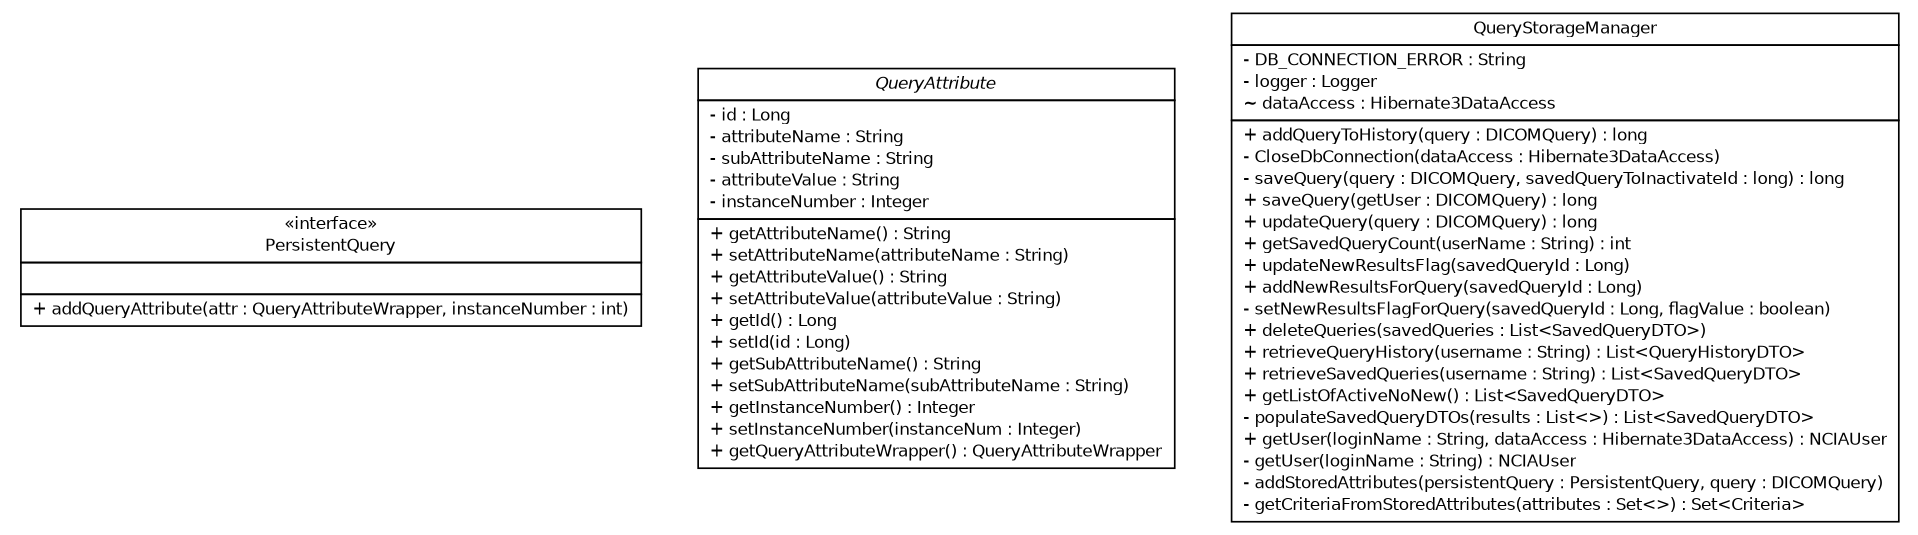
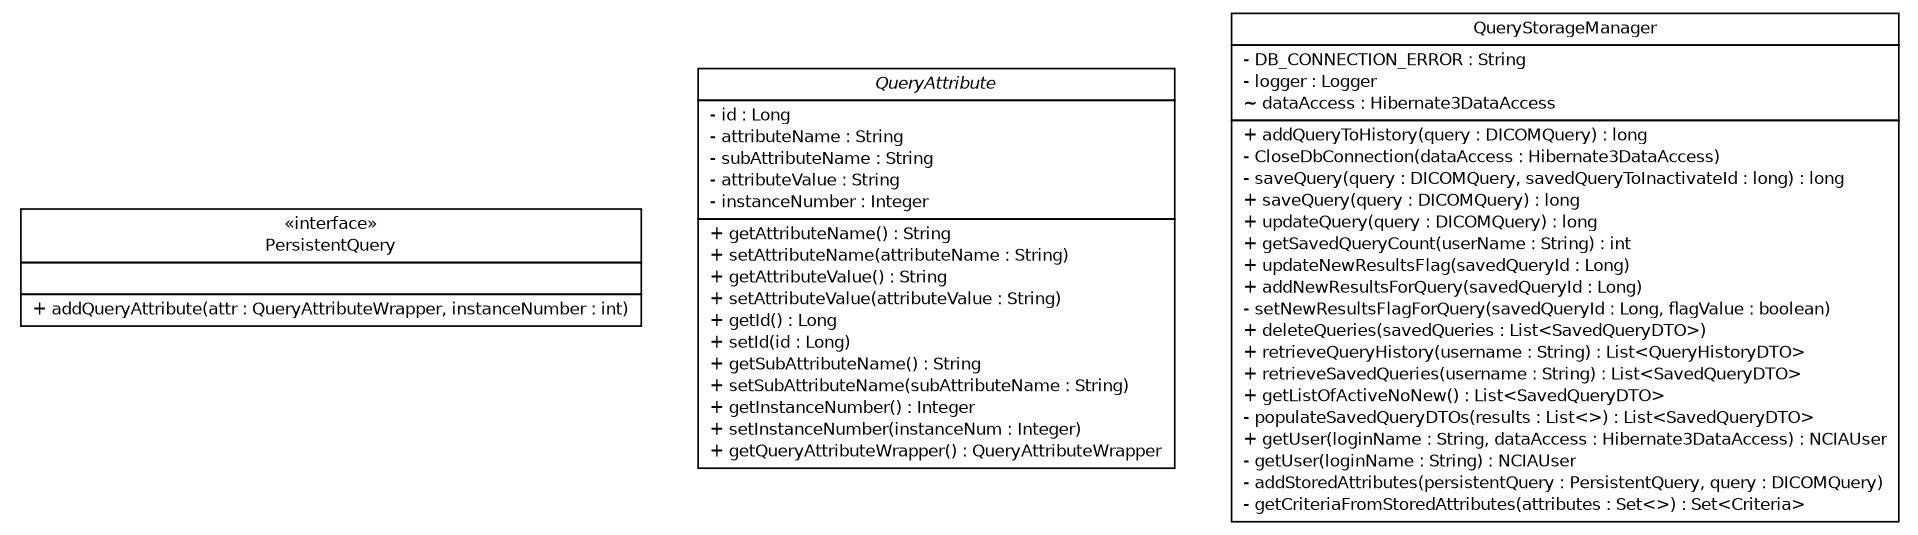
  digraph {
    fontname="DejaVu Sans"
    node [fontcolor=black fontname="DejaVu Sans" fontsize=10.0 shape=plaintext]
    n1 [label=<<table border="0" cellborder="1" cellspacing="0" cellpadding="2" port="p" href="./PersistentQuery.html"> 		<tr><td><table border="0" cellspacing="0" cellpadding="1"> 			<tr><td> &laquo;interface&raquo; </td></tr> 			<tr><td> PersistentQuery </td></tr> 		</table></td></tr> 		<tr><td><table border="0" cellspacing="0" cellpadding="1"> 			<tr><td align="left">  </td></tr> 		</table></td></tr> 		<tr><td><table border="0" cellspacing="0" cellpadding="1"> 			<tr><td align="left"> + addQueryAttribute(attr : QueryAttributeWrapper, instanceNumber : int) </td></tr> 		</table></td></tr> 		</table>>]
    n2 [label=<<table border="0" cellborder="1" cellspacing="0" cellpadding="2" port="p" href="./QueryAttribute.html"> 		<tr><td><table border="0" cellspacing="0" cellpadding="1"> 			<tr><td><font face="Helvetica-Oblique"> QueryAttribute </font></td></tr> 		</table></td></tr> 		<tr><td><table border="0" cellspacing="0" cellpadding="1"> 			<tr><td align="left"> - id : Long </td></tr> 			<tr><td align="left"> - attributeName : String </td></tr> 			<tr><td align="left"> - subAttributeName : String </td></tr> 			<tr><td align="left"> - attributeValue : String </td></tr> 			<tr><td align="left"> - instanceNumber : Integer </td></tr> 		</table></td></tr> 		<tr><td><table border="0" cellspacing="0" cellpadding="1"> 			<tr><td align="left"> + getAttributeName() : String </td></tr> 			<tr><td align="left"> + setAttributeName(attributeName : String) </td></tr> 			<tr><td align="left"> + getAttributeValue() : String </td></tr> 			<tr><td align="left"> + setAttributeValue(attributeValue : String) </td></tr> 			<tr><td align="left"> + getId() : Long </td></tr> 			<tr><td align="left"> + setId(id : Long) </td></tr> 			<tr><td align="left"> + getSubAttributeName() : String </td></tr> 			<tr><td align="left"> + setSubAttributeName(subAttributeName : String) </td></tr> 			<tr><td align="left"> + getInstanceNumber() : Integer </td></tr> 			<tr><td align="left"> + setInstanceNumber(instanceNum : Integer) </td></tr> 			<tr><td align="left"> + getQueryAttributeWrapper() : QueryAttributeWrapper </td></tr> 		</table></td></tr> 		</table>>]
-   n3 [label=<<table border="0" cellborder="1" cellspacing="0" cellpadding="2" port="p" href="./QueryStorageManager.html"> 		<tr><td><table border="0" cellspacing="0" cellpadding="1"> 			<tr><td> QueryStorageManager </td></tr> 		</table></td></tr> 		<tr><td><table border="0" cellspacing="0" cellpadding="1"> 			<tr><td align="left"> - DB_CONNECTION_ERROR : String </td></tr> 			<tr><td align="left"> - logger : Logger </td></tr> 			<tr><td align="left"> ~ dataAccess : Hibernate3DataAccess </td></tr> 		</table></td></tr> 		<tr><td><table border="0" cellspacing="0" cellpadding="1"> 			<tr><td align="left"> + addQueryToHistory(query : DICOMQuery) : long </td></tr> 			<tr><td align="left"> - CloseDbConnection(dataAccess : Hibernate3DataAccess) </td></tr> 			<tr><td align="left"> - saveQuery(query : DICOMQuery, savedQueryToInactivateId : long) : long </td></tr> 			<tr><td align="left"> + saveQuery(getUser : DICOMQuery) : long </td></tr> 			<tr><td align="left"> + updateQuery(query : DICOMQuery) : long </td></tr> 			<tr><td align="left"> + getSavedQueryCount(userName : String) : int </td></tr> 			<tr><td align="left"> + updateNewResultsFlag(savedQueryId : Long) </td></tr> 			<tr><td align="left"> + addNewResultsForQuery(savedQueryId : Long) </td></tr> 			<tr><td align="left"> - setNewResultsFlagForQuery(savedQueryId : Long, flagValue : boolean) </td></tr> 			<tr><td align="left"> + deleteQueries(savedQueries : List&lt;SavedQueryDTO&gt;) </td></tr> 			<tr><td align="left"> + retrieveQueryHistory(username : String) : List&lt;QueryHistoryDTO&gt; </td></tr> 			<tr><td align="left"> + retrieveSavedQueries(username : String) : List&lt;SavedQueryDTO&gt; </td></tr> 			<tr><td align="left"> + getListOfActiveNoNew() : List&lt;SavedQueryDTO&gt; </td></tr> 			<tr><td align="left"> - populateSavedQueryDTOs(results : List&lt;&gt;) : List&lt;SavedQueryDTO&gt; </td></tr> 			<tr><td align="left"> + getUser(loginName : String, dataAccess : Hibernate3DataAccess) : NCIAUser </td></tr> 			<tr><td align="left"> - getUser(loginName : String) : NCIAUser </td></tr> 			<tr><td align="left"> - addStoredAttributes(persistentQuery : PersistentQuery, query : DICOMQuery) </td></tr> 			<tr><td align="left"> - getCriteriaFromStoredAttributes(attributes : Set&lt;&gt;) : Set&lt;Criteria&gt; </td></tr> 		</table></td></tr> 		</table>>]
+   n3 [label=<<table border="0" cellborder="1" cellspacing="0" cellpadding="2" port="p" href="./QueryStorageManager.html"> 		<tr><td><table border="0" cellspacing="0" cellpadding="1"> 			<tr><td> QueryStorageManager </td></tr> 		</table></td></tr> 		<tr><td><table border="0" cellspacing="0" cellpadding="1"> 			<tr><td align="left"> - DB_CONNECTION_ERROR : String </td></tr> 			<tr><td align="left"> - logger : Logger </td></tr> 			<tr><td align="left"> ~ dataAccess : Hibernate3DataAccess </td></tr> 		</table></td></tr> 		<tr><td><table border="0" cellspacing="0" cellpadding="1"> 			<tr><td align="left"> + addQueryToHistory(query : DICOMQuery) : long </td></tr> 			<tr><td align="left"> - CloseDbConnection(dataAccess : Hibernate3DataAccess) </td></tr> 			<tr><td align="left"> - saveQuery(query : DICOMQuery, savedQueryToInactivateId : long) : long </td></tr> 			<tr><td align="left"> + saveQuery(query : DICOMQuery) : long </td></tr> 			<tr><td align="left"> + updateQuery(query : DICOMQuery) : long </td></tr> 			<tr><td align="left"> + getSavedQueryCount(userName : String) : int </td></tr> 			<tr><td align="left"> + updateNewResultsFlag(savedQueryId : Long) </td></tr> 			<tr><td align="left"> + addNewResultsForQuery(savedQueryId : Long) </td></tr> 			<tr><td align="left"> - setNewResultsFlagForQuery(savedQueryId : Long, flagValue : boolean) </td></tr> 			<tr><td align="left"> + deleteQueries(savedQueries : List&lt;SavedQueryDTO&gt;) </td></tr> 			<tr><td align="left"> + retrieveQueryHistory(username : String) : List&lt;QueryHistoryDTO&gt; </td></tr> 			<tr><td align="left"> + retrieveSavedQueries(username : String) : List&lt;SavedQueryDTO&gt; </td></tr> 			<tr><td align="left"> + getListOfActiveNoNew() : List&lt;SavedQueryDTO&gt; </td></tr> 			<tr><td align="left"> - populateSavedQueryDTOs(results : List&lt;&gt;) : List&lt;SavedQueryDTO&gt; </td></tr> 			<tr><td align="left"> + getUser(loginName : String, dataAccess : Hibernate3DataAccess) : NCIAUser </td></tr> 			<tr><td align="left"> - getUser(loginName : String) : NCIAUser </td></tr> 			<tr><td align="left"> - addStoredAttributes(persistentQuery : PersistentQuery, query : DICOMQuery) </td></tr> 			<tr><td align="left"> - getCriteriaFromStoredAttributes(attributes : Set&lt;&gt;) : Set&lt;Criteria&gt; </td></tr> 		</table></td></tr> 		</table>>]
  }
